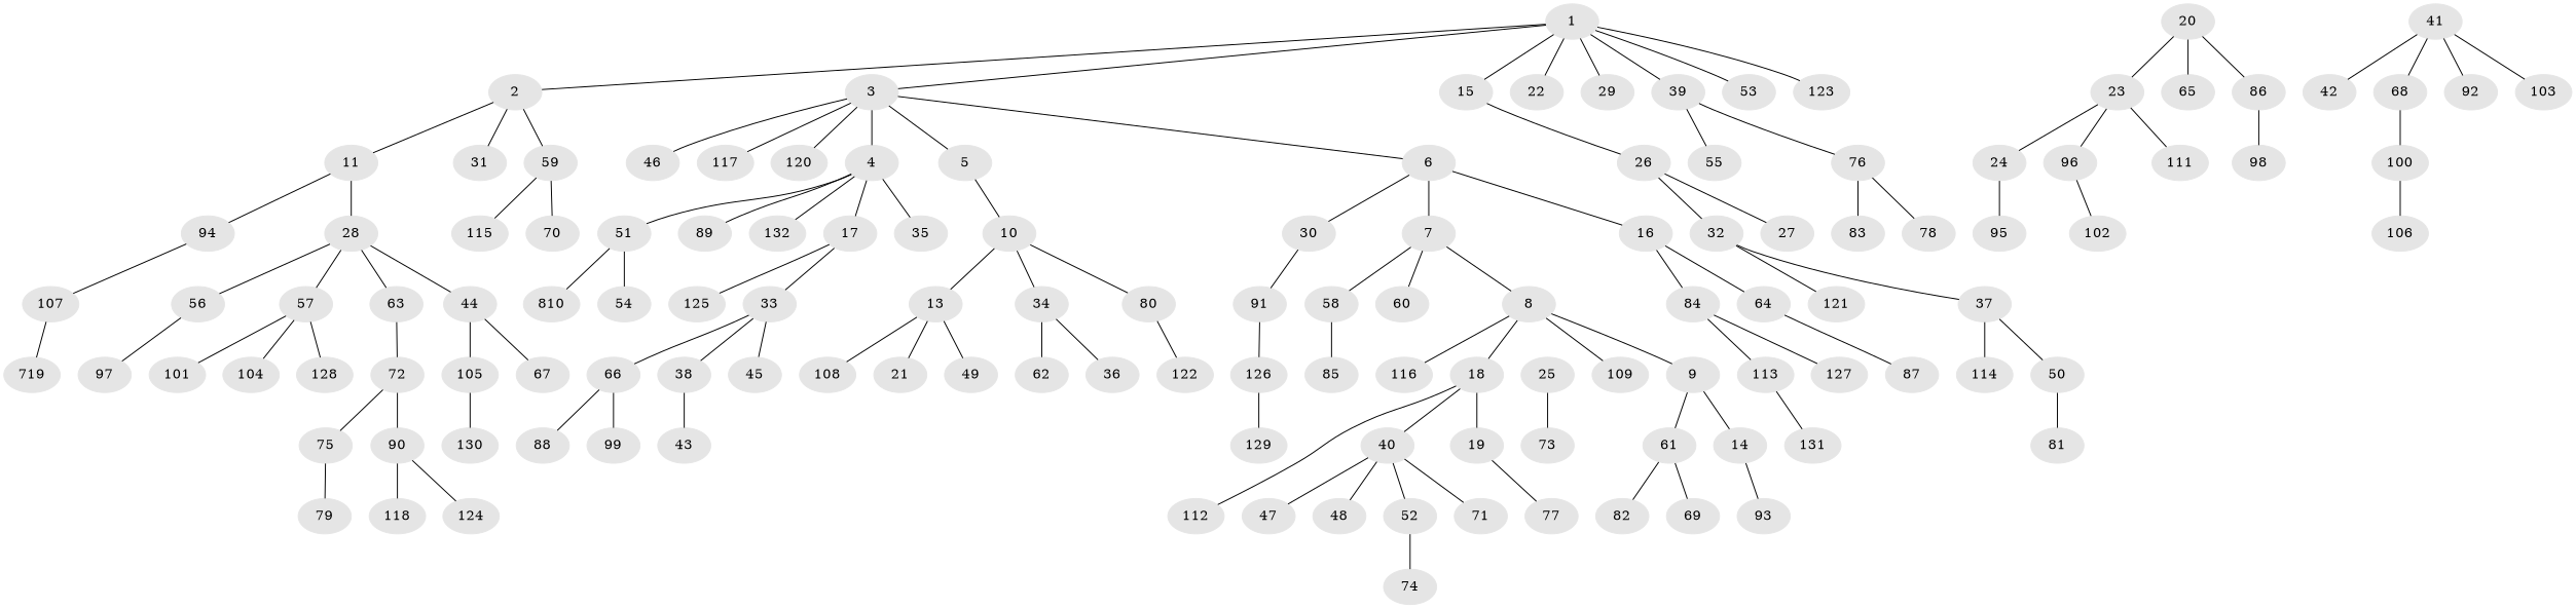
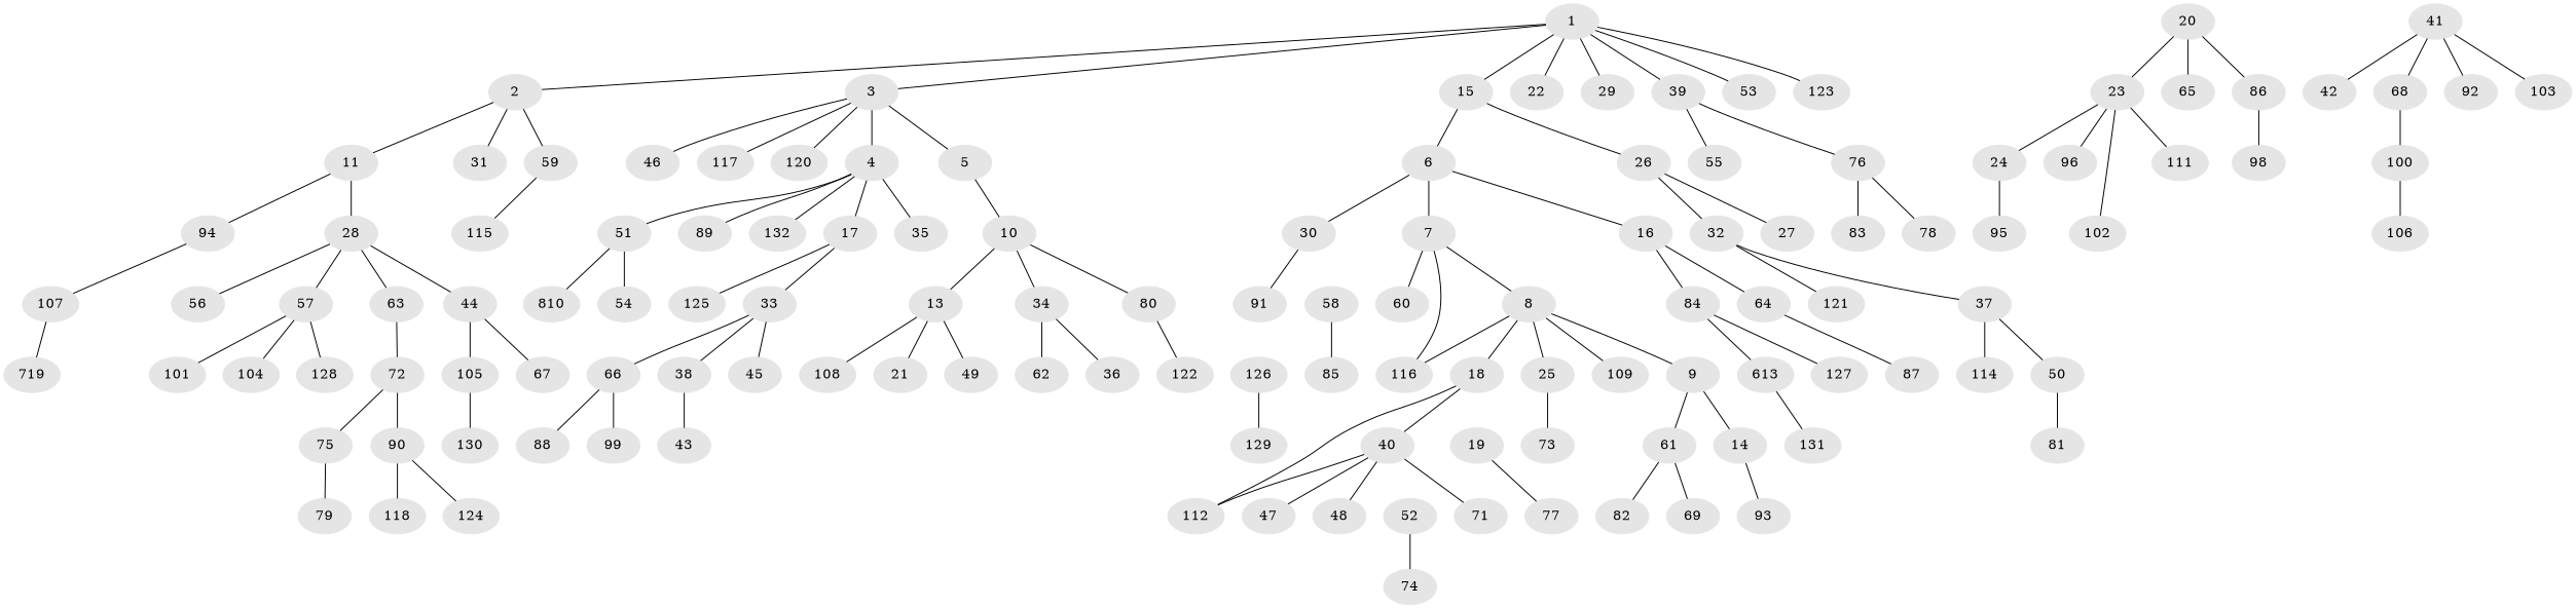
  graph {
    fontname="DejaVu Serif"
    node [color=gray90 fontname="DejaVu Serif" style=filled]
    edge [fontname="DejaVu Serif"]
    1
    2
    3
    15
    22
    29
    39
    53
    123
    11
    31
    59
    4
    5
    6
    46
    117
    120
    26
    55
    76
    28
    94
-   70
    115
    17
    35
    51
    89
    132
    10
    7
    16
    30
    33
    125
    54
    n38 [label=810]
    13
    34
    80
    8
    58
    60
    64
    84
    91
    9
    18
    25
    109
    116
    85
    14
    61
    19
    40
    112
    73
    93
    69
    82
    21
    49
    108
    36
    62
    122
    44
    56
    57
    63
    107
    20
    23
    65
    86
    41
    42
    68
    92
    103
    27
    32
    87
-   113
+   113 [label=613]
    127
    38
    45
    66
    77
    47
    48
    52
    71
    24
    96
    102
    111
    98
    95
    37
    121
    67
    105
-   97
    101
    104
    128
    72
    126
    50
    114
    43
    88
    99
    81
    78
    83
    74
    100
    130
    75
    90
    106
    79
    118
    124
    131
    129
    n131 [label=719]
    1 -- 2
    1 -- 3
    1 -- 15
    1 -- 22
    1 -- 29
    1 -- 39
    1 -- 53
    1 -- 123
    2 -- 11
    2 -- 31
    2 -- 59
    3 -- 4
    3 -- 5
-   3 -- 6
+   15 -- 6
    3 -- 46
    3 -- 117
    3 -- 120
    15 -- 26
    39 -- 55
    39 -- 76
    11 -- 28
    11 -- 94
-   59 -- 70
    59 -- 115
    4 -- 17
    4 -- 35
    4 -- 51
    4 -- 89
    4 -- 132
    5 -- 10
    6 -- 7
    6 -- 16
    6 -- 30
    26 -- 27
    26 -- 32
    76 -- 78
    76 -- 83
    28 -- 44
    28 -- 56
    28 -- 57
    28 -- 63
    94 -- 107
    17 -- 33
    17 -- 125
    51 -- 54
    51 -- n38
    10 -- 13
    10 -- 34
    10 -- 80
    7 -- 8
-   7 -- 58
+   7 -- 116
    7 -- 60
    16 -- 64
    16 -- 84
    30 -- 91
    33 -- 38
    33 -- 45
    33 -- 66
    13 -- 21
    13 -- 49
    13 -- 108
    34 -- 36
    34 -- 62
    80 -- 122
    8 -- 9
    8 -- 18
+   8 -- 25
    8 -- 109
    8 -- 116
    58 -- 85
    64 -- 87
    84 -- 113
    84 -- 127
-   91 -- 126
    9 -- 14
    9 -- 61
-   18 -- 19
    18 -- 40
    18 -- 112
    25 -- 73
    14 -- 93
    61 -- 69
    61 -- 82
    19 -- 77
    40 -- 47
    40 -- 48
-   40 -- 52
+   40 -- 112
    40 -- 71
    44 -- 67
    44 -- 105
-   56 -- 97
    57 -- 101
    57 -- 104
    57 -- 128
    63 -- 72
    107 -- n131
    20 -- 23
    20 -- 65
    20 -- 86
    23 -- 24
    23 -- 96
-   96 -- 102
+   23 -- 102
    23 -- 111
    86 -- 98
    41 -- 42
    41 -- 68
    41 -- 92
    41 -- 103
    68 -- 100
    32 -- 37
    32 -- 121
    113 -- 131
    38 -- 43
    66 -- 88
    66 -- 99
    52 -- 74
    24 -- 95
    37 -- 50
    37 -- 114
    105 -- 130
    72 -- 75
    72 -- 90
    126 -- 129
    50 -- 81
    100 -- 106
    75 -- 79
    90 -- 118
    90 -- 124
  }
